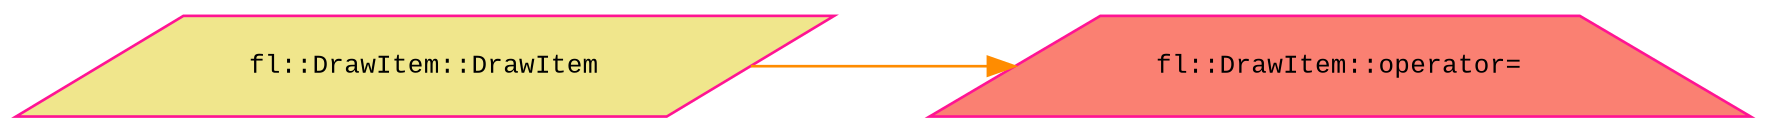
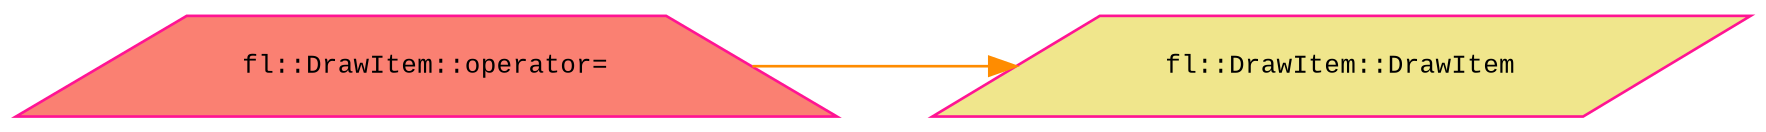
  digraph {
    rankdir=LR
    fontname="Liberation Mono"
    node [color=deeppink fontname="Liberation Mono" fontsize=10 style=filled]
    n1 [fillcolor=salmon fontcolor=black height=0.2 label="fl::DrawItem::operator=" shape=trapezium width=0.4]
    n2 [fillcolor=khaki height=0.2 label="fl::DrawItem::DrawItem" shape=parallelogram width=0.4]
-   n2 -> n1 [color=darkorange fontname="Liberation Mono" fontsize=10 labelfontname=Helvetica labelfontsize=10 style=solid]
+   n1 -> n2 [color=darkorange fontname="Liberation Mono" fontsize=10 labelfontname=Helvetica labelfontsize=10 style=solid]
  }
